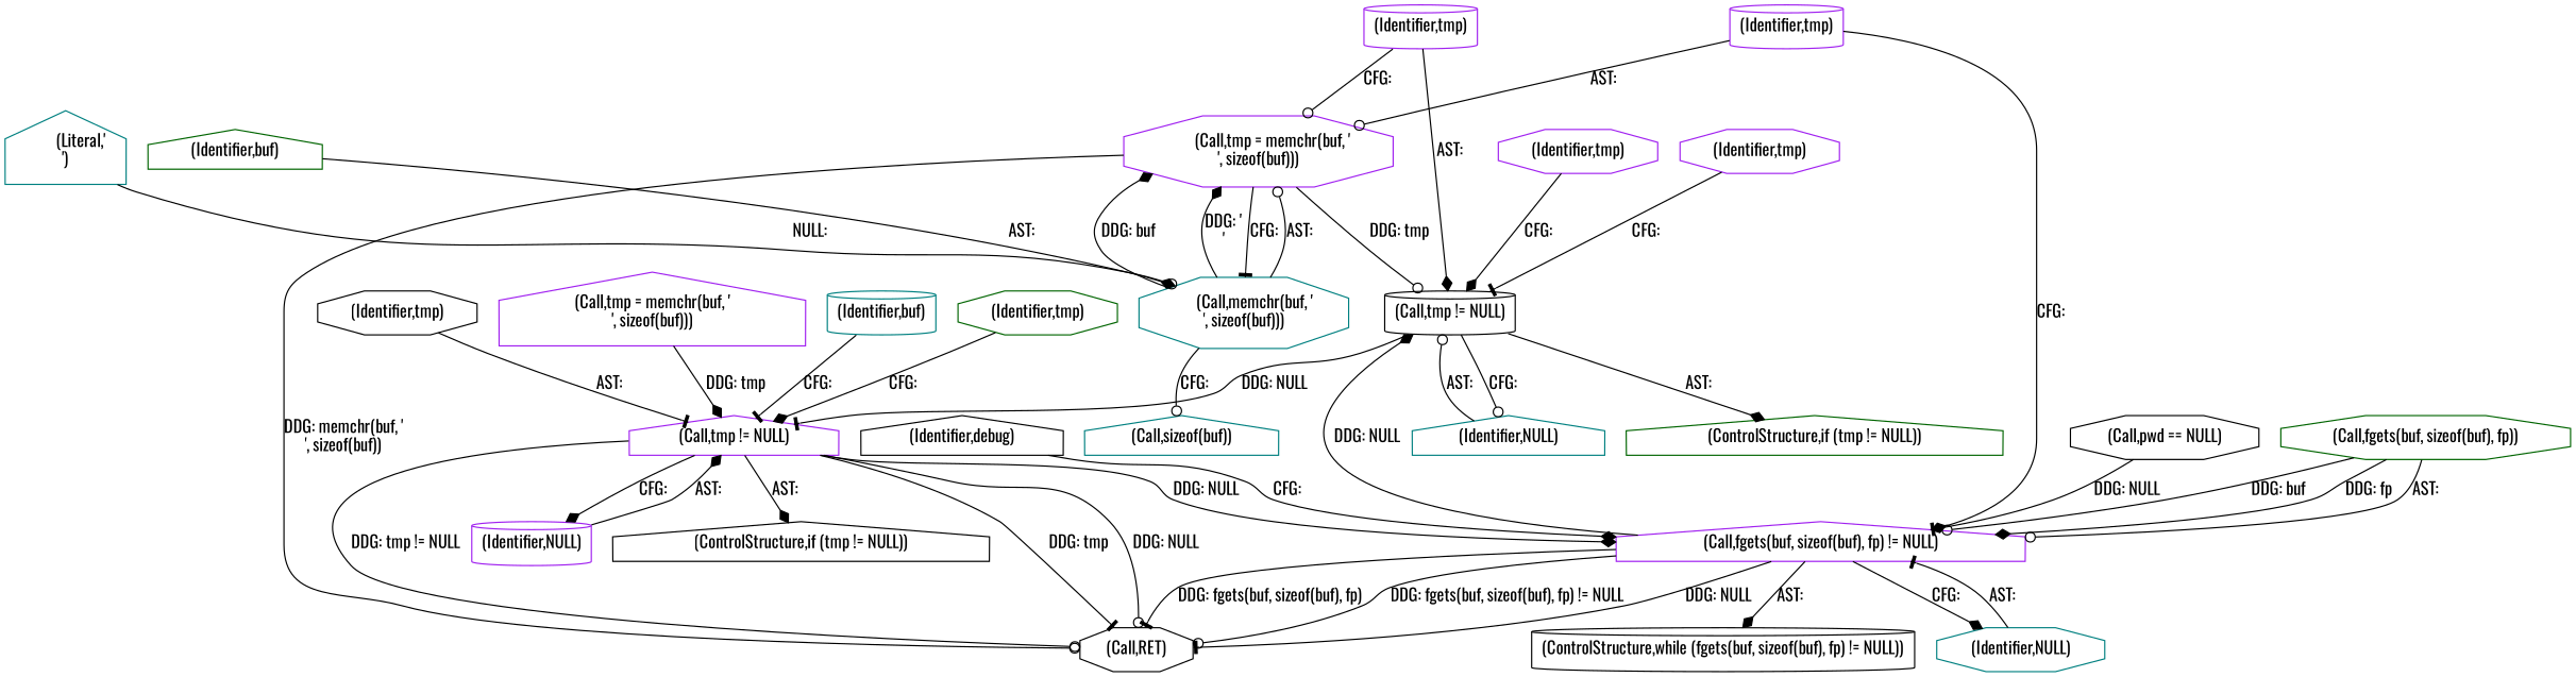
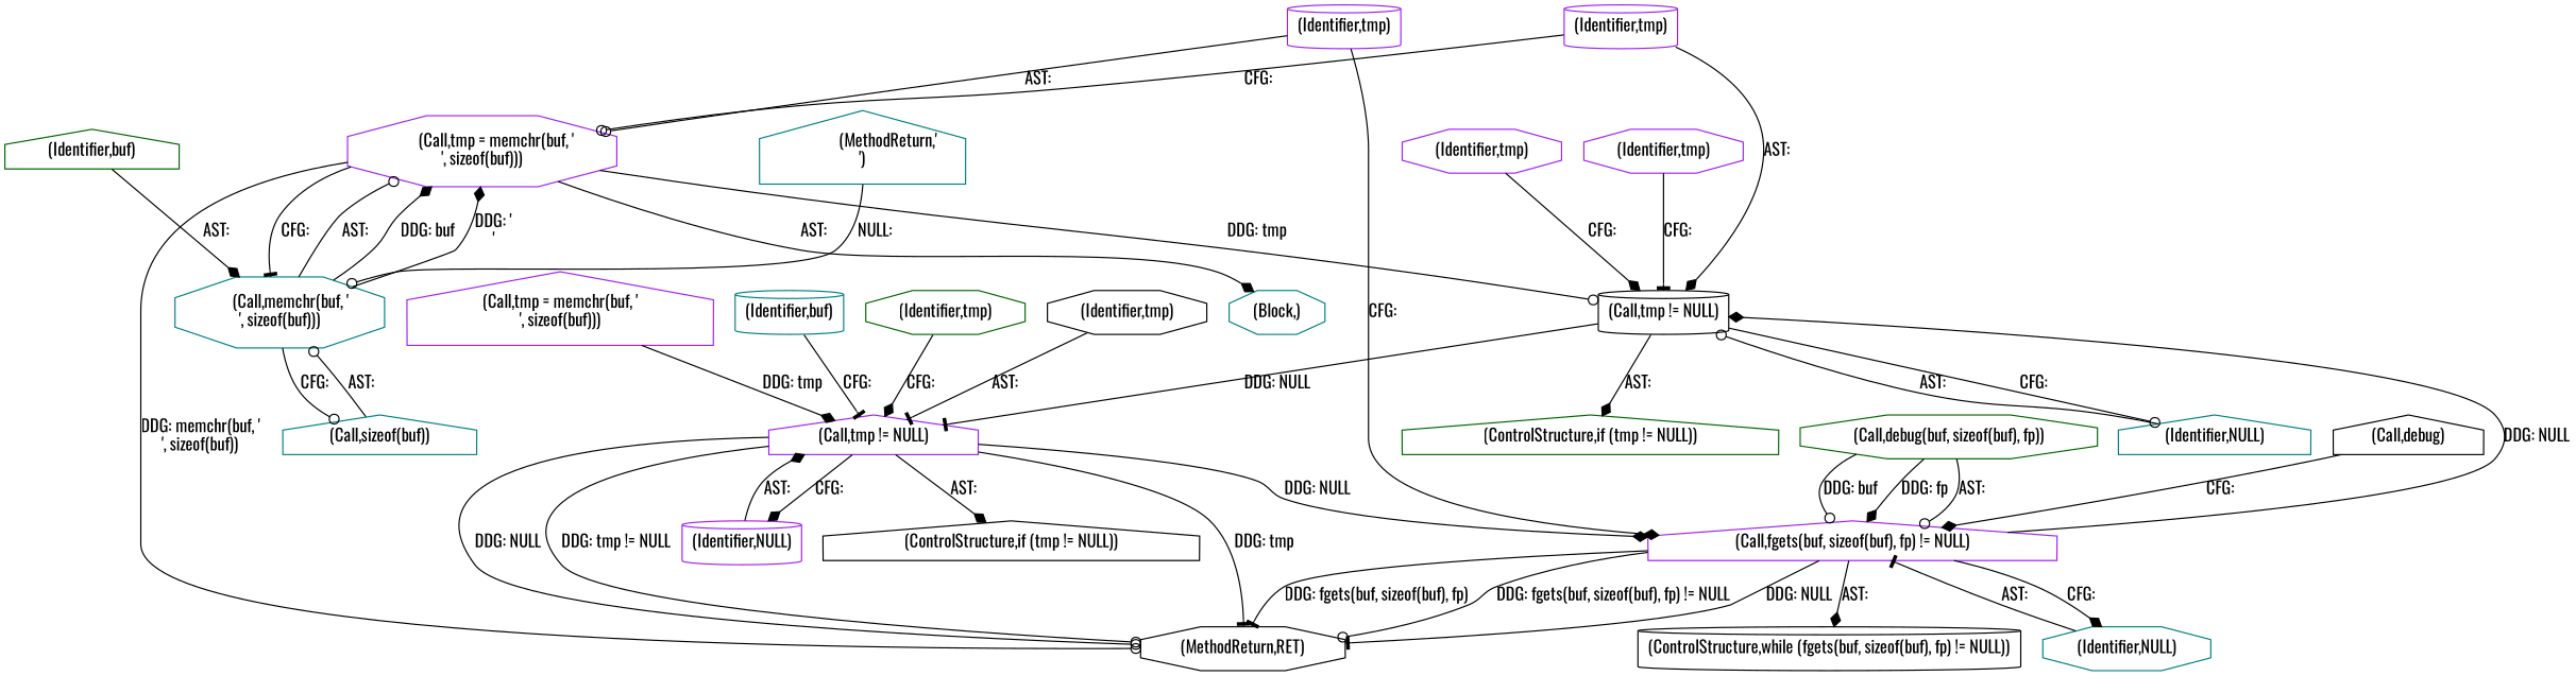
  digraph {
    fontname=Oswald
    node [color=purple fontname=Oswald shape=octagon]
    edge [arrowhead=diamond fontname=Oswald]
    n1 [label="(Call,tmp = memchr(buf, '\r', sizeof(buf)))"]
    n2 [color=teal label="(Call,memchr(buf, '\r', sizeof(buf)))"]
    n3 [color=black label="(Call,tmp != NULL)" shape=cylinder]
-   n5 [color=black label="(Call,RET)"]
+   n4 [color=teal label="(Block,)"]
+   n5 [color=black label="(MethodReturn,RET)"]
    n6 [color=teal label="(Call,sizeof(buf))" shape=house]
    n7 [label="(Call,tmp != NULL)" shape=house]
    n8 [color=darkgreen label="(ControlStructure,if (tmp != NULL))" shape=house]
    n9 [color=teal label="(Identifier,NULL)" shape=house]
    n10 [label="(Call,fgets(buf, sizeof(buf), fp) != NULL)" shape=house]
    n11 [label="(Identifier,NULL)" shape=cylinder]
    n12 [color=black label="(ControlStructure,if (tmp != NULL))" shape=house]
    n13 [color=teal label="(Identifier,NULL)"]
    n14 [color=black label="(ControlStructure,while (fgets(buf, sizeof(buf), fp) != NULL))" shape=cylinder]
    n15 [label="(Identifier,tmp)"]
    n16 [color=teal label="(Identifier,buf)" shape=cylinder]
    n17 [label="(Identifier,tmp)"]
-   n18 [color=darkgreen label="(Call,fgets(buf, sizeof(buf), fp))"]
-   n19 [color=black label="(Identifier,debug)" shape=house]
+   n18 [color=darkgreen label="(Call,debug(buf, sizeof(buf), fp))"]
+   n19 [color=black label="(Call,debug)" shape=house]
    n20 [color=darkgreen label="(Identifier,tmp)"]
    n21 [label="(Identifier,tmp)" shape=cylinder]
-   n22 [color=teal label="(Literal,'\r')" shape=house]
+   n22 [color=teal label="(MethodReturn,'\r')" shape=house]
    n23 [color=black label="(Identifier,tmp)"]
    n24 [color=darkgreen label="(Identifier,buf)" shape=house]
    n25 [label="(Call,tmp = memchr(buf, '\n', sizeof(buf)))" shape=house]
    n26 [label="(Identifier,tmp)" shape=cylinder]
-   n27 [color=black label="(Call,pwd == NULL)"]
    n1 -> n2 [arrowhead=tee label="CFG: "]
    n1 -> n3 [arrowhead=odot label="DDG: tmp"]
+   n1 -> n4 [label="AST: "]
    n1 -> n5 [arrowhead=odot label="DDG: memchr(buf, '\r', sizeof(buf))"]
    n2 -> n1 [arrowhead=odot label="AST: "]
    n2 -> n1 [label="DDG: buf"]
    n2 -> n1 [label="DDG: '\r'"]
    n2 -> n6 [arrowhead=odot label="CFG: "]
    n3 -> n7 [arrowhead=tee label="DDG: NULL"]
    n3 -> n8 [label="AST: "]
    n3 -> n9 [arrowhead=odot label="CFG: "]
+   n6 -> n2 [arrowhead=odot label="AST: "]
    n7 -> n5 [arrowhead=odot label="DDG: tmp != NULL"]
    n7 -> n5 [arrowhead=tee label="DDG: tmp"]
    n7 -> n5 [arrowhead=odot label="DDG: NULL"]
    n7 -> n10 [label="DDG: NULL"]
    n7 -> n11 [label="CFG: "]
    n7 -> n12 [label="AST: "]
    n9 -> n3 [arrowhead=odot label="AST: "]
    n10 -> n3 [label="DDG: NULL"]
    n10 -> n5 [arrowhead=tee label="DDG: fgets(buf, sizeof(buf), fp)"]
    n10 -> n5 [arrowhead=odot label="DDG: fgets(buf, sizeof(buf), fp) != NULL"]
    n10 -> n5 [arrowhead=tee label="DDG: NULL"]
    n10 -> n13 [label="CFG: "]
    n10 -> n14 [label="AST: "]
    n11 -> n7 [label="AST: "]
    n13 -> n10 [arrowhead=tee label="AST: "]
    n15 -> n3 [label="CFG: "]
    n16 -> n7 [arrowhead=tee label="CFG: "]
    n17 -> n3 [arrowhead=tee label="CFG: "]
    n18 -> n10 [arrowhead=odot label="AST: "]
    n18 -> n10 [arrowhead=odot label="DDG: buf"]
    n18 -> n10 [label="DDG: fp"]
    n19 -> n10 [label="CFG: "]
    n20 -> n7 [label="CFG: "]
    n21 -> n1 [arrowhead=odot label="AST: "]
    n21 -> n10 [label="CFG: "]
    n22 -> n2 [arrowhead=odot label="NULL: "]
    n23 -> n7 [arrowhead=tee label="AST: "]
    n24 -> n2 [label="AST: "]
    n25 -> n7 [label="DDG: tmp"]
    n26 -> n1 [arrowhead=odot label="CFG: "]
    n26 -> n3 [label="AST: "]
-   n27 -> n10 [arrowhead=tee label="DDG: NULL"]
  }
